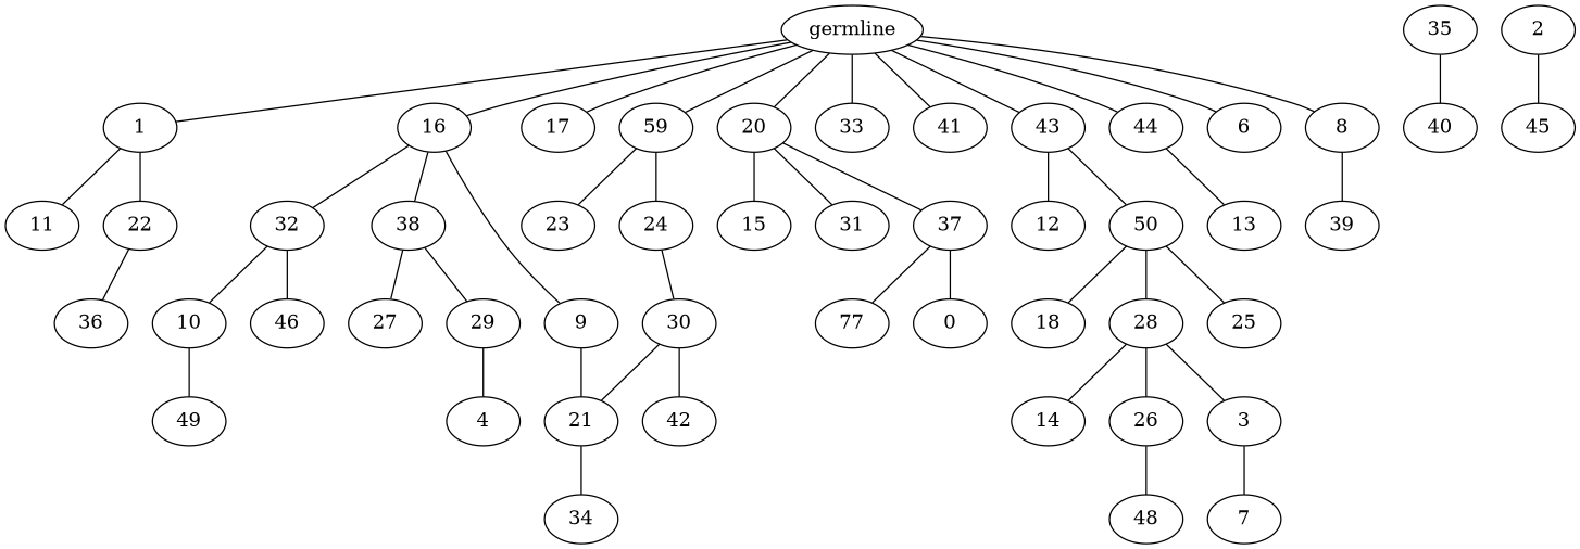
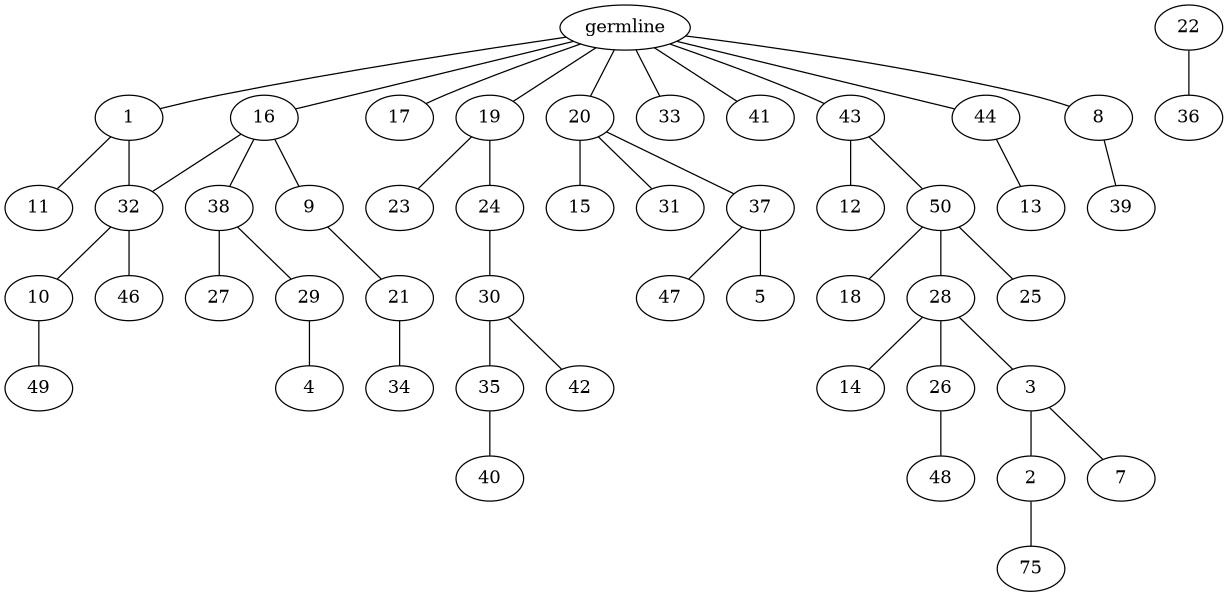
  graph {
    n1 [label=germline]
    n2 [label=1]
    n3 [label=16]
    n4 [label=17]
-   n5 [label=59]
+   n5 [label=19]
    n6 [label=20]
    n7 [label=33]
    n8 [label=41]
    n9 [label=43]
    n10 [label=44]
-   n11 [label=6]
    n12 [label=8]
    n13 [label=11]
    n14 [label=22]
    n15 [label=32]
    n16 [label=38]
    n17 [label=9]
    n18 [label=23]
    n19 [label=24]
    n20 [label=15]
    n21 [label=31]
    n22 [label=37]
    n23 [label=12]
    n24 [label=50]
    n25 [label=13]
    n26 [label=39]
    n27 [label=36]
    n28 [label=10]
    n29 [label=46]
    n30 [label=27]
    n31 [label=29]
    n32 [label=21]
    n33 [label=49]
    n34 [label=34]
    n35 [label=4]
    n36 [label=30]
    n37 [label=35]
    n38 [label=42]
    n39 [label=40]
-   n40 [label=77]
-   n41 [label=0]
+   n40 [label=47]
+   n41 [label=5]
    n42 [label=18]
    n43 [label=28]
    n44 [label=25]
    n45 [label=14]
    n46 [label=26]
    n47 [label=3]
    n48 [label=48]
    n49 [label=2]
    n50 [label=7]
-   n51 [label=45]
+   n51 [label=75]
    n1 -- n2
    n1 -- n3
    n1 -- n4
    n1 -- n5
    n1 -- n6
    n1 -- n7
    n1 -- n8
    n1 -- n9
    n1 -- n10
-   n1 -- n11
    n1 -- n12
    n2 -- n13
-   n2 -- n14
+   n2 -- n15
    n3 -- n15
    n3 -- n16
    n3 -- n17
    n5 -- n18
    n5 -- n19
    n6 -- n20
    n6 -- n21
    n6 -- n22
    n9 -- n23
    n9 -- n24
    n10 -- n25
    n12 -- n26
    n14 -- n27
    n15 -- n28
    n15 -- n29
    n16 -- n30
    n16 -- n31
    n17 -- n32
    n19 -- n36
    n22 -- n40
    n22 -- n41
    n24 -- n42
    n24 -- n43
    n24 -- n44
    n28 -- n33
    n31 -- n35
    n32 -- n34
-   n36 -- n32
+   n36 -- n37
    n36 -- n38
    n37 -- n39
    n43 -- n45
    n43 -- n46
    n43 -- n47
    n46 -- n48
+   n47 -- n49
    n47 -- n50
    n49 -- n51
  }
